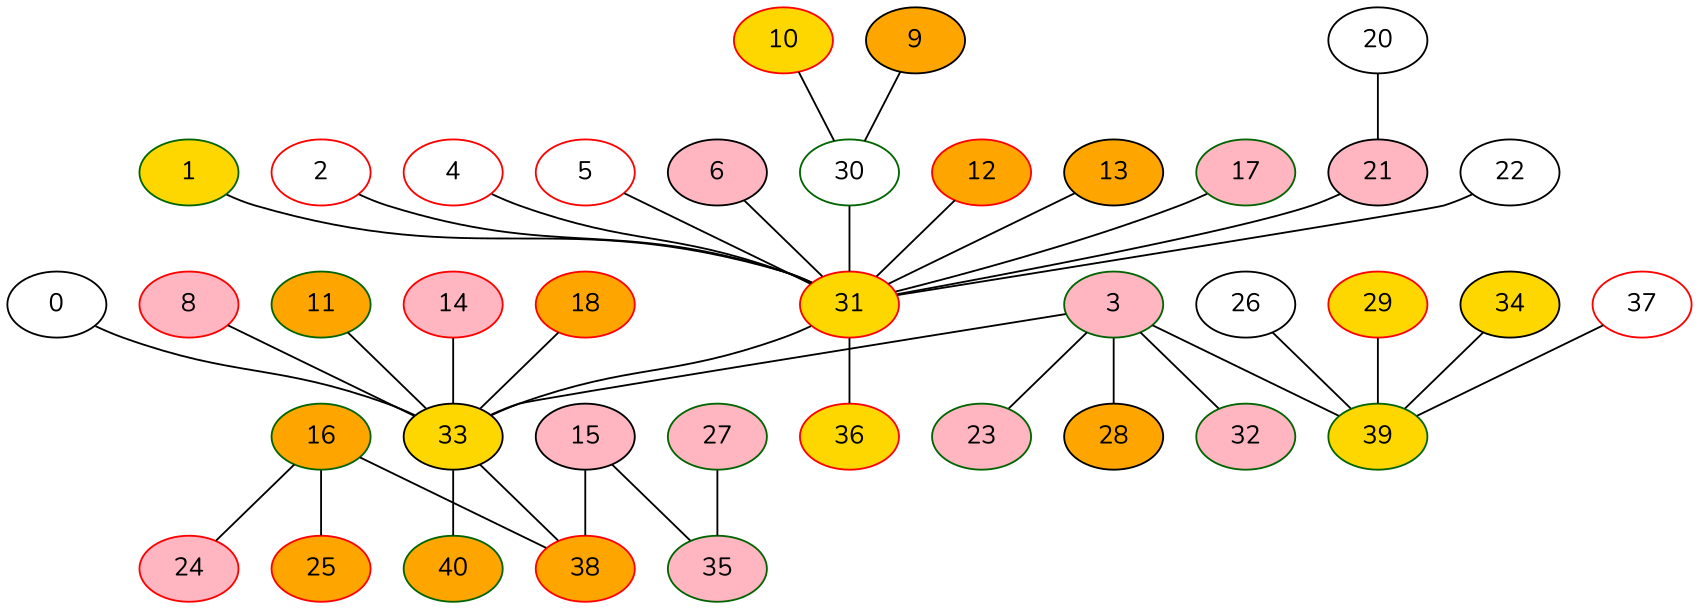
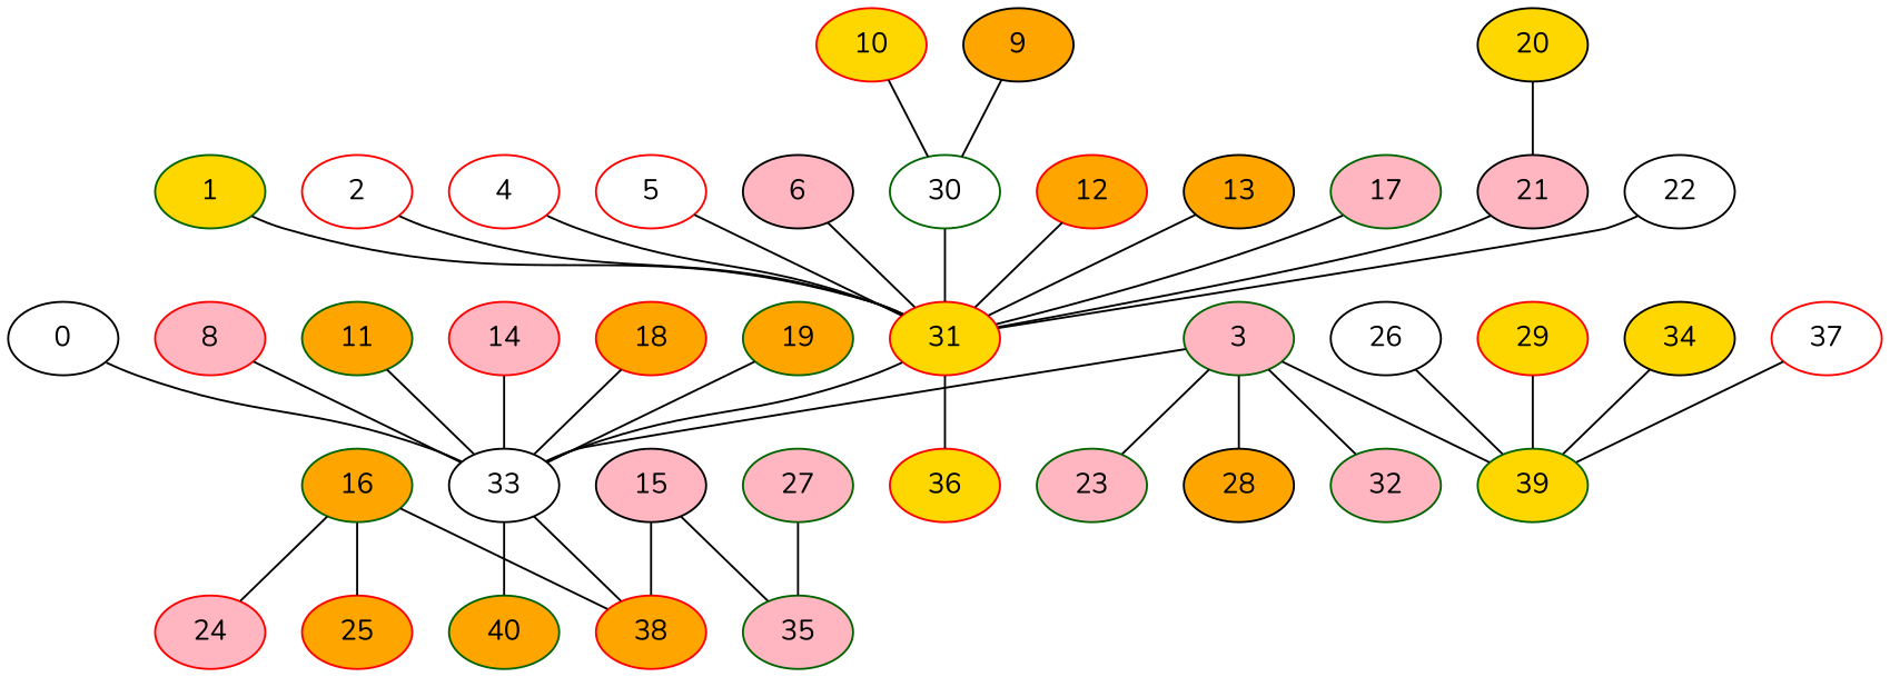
  graph {
    fontname=Nunito
    node [color=red fillcolor=lightpink fontname=Nunito style=filled]
    edge [fontname=Nunito weight=1.0]
    1 [color=darkgreen fillcolor=gold]
    31 [fillcolor=gold]
-   33 [color=black fillcolor=gold]
+   33 [color=black fillcolor=white]
    36 [fillcolor=gold]
    2 [fillcolor=white]
    3 [color=darkgreen]
    23 [color=darkgreen]
    28 [color=black fillcolor=orange]
    32 [color=darkgreen]
    39 [color=darkgreen fillcolor=gold]
    38 [fillcolor=orange]
    40 [color=darkgreen fillcolor=orange]
    4 [fillcolor=white]
    5 [fillcolor=white]
    6 [color=black]
    n16 [color=black fillcolor=white label=0]
    8
    9 [color=black fillcolor=orange]
    30 [color=darkgreen fillcolor=white]
    10 [fillcolor=gold]
    11 [color=darkgreen fillcolor=orange]
    12 [fillcolor=orange]
    13 [color=black fillcolor=orange]
    14
    15 [color=black]
    35 [color=darkgreen]
    16 [color=darkgreen fillcolor=orange]
    24
    25 [fillcolor=orange]
    17 [color=darkgreen]
    18 [fillcolor=orange]
-   20 [color=black fillcolor=white]
+   19 [color=darkgreen fillcolor=orange]
+   20 [color=black fillcolor=gold]
    21 [color=black]
    22 [color=black fillcolor=white]
    26 [color=black fillcolor=white]
    27 [color=darkgreen]
    29 [fillcolor=gold]
    34 [color=black fillcolor=gold]
    37 [fillcolor=white]
    1 -- 31
    31 -- 33
    31 -- 36
    33 -- 38
    33 -- 40
    2 -- 31
    3 -- 33
    3 -- 23
    3 -- 28
    3 -- 32
    3 -- 39
    4 -- 31
    5 -- 31
    6 -- 31
    n16 -- 33
    8 -- 33
    9 -- 30
    30 -- 31
    10 -- 30
    11 -- 33
    12 -- 31
    13 -- 31
    14 -- 33
    15 -- 38
    15 -- 35
    16 -- 38
    16 -- 24
    16 -- 25
    17 -- 31
    18 -- 33
+   19 -- 33
    20 -- 21
    21 -- 31
    22 -- 31
    26 -- 39
    27 -- 35
    29 -- 39
    34 -- 39
    37 -- 39
  }
